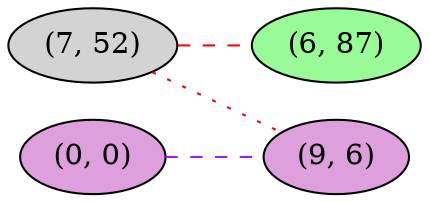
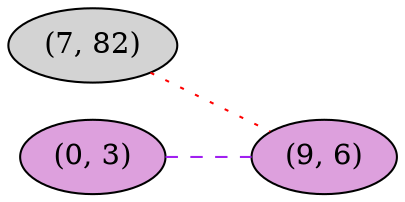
  graph {
    rankdir=LR
    node [fillcolor=plum style=filled]
    edge [color=red style=dashed weight=1]
-   "(7, 52)" [fillcolor=lightgrey]
-   "(6, 87)" [fillcolor=palegreen]
+   "(7, 52)" [fillcolor=lightgrey label="(7, 82)"]
    n3 [label="(9, 6)"]
-   "(0, 0)"
-   "(7, 52)" -- "(6, 87)"
+   "(0, 0)" [label="(0, 3)"]
    "(7, 52)" -- n3 [style=dotted]
    "(0, 0)" -- n3 [color=purple weight=4]
  }
